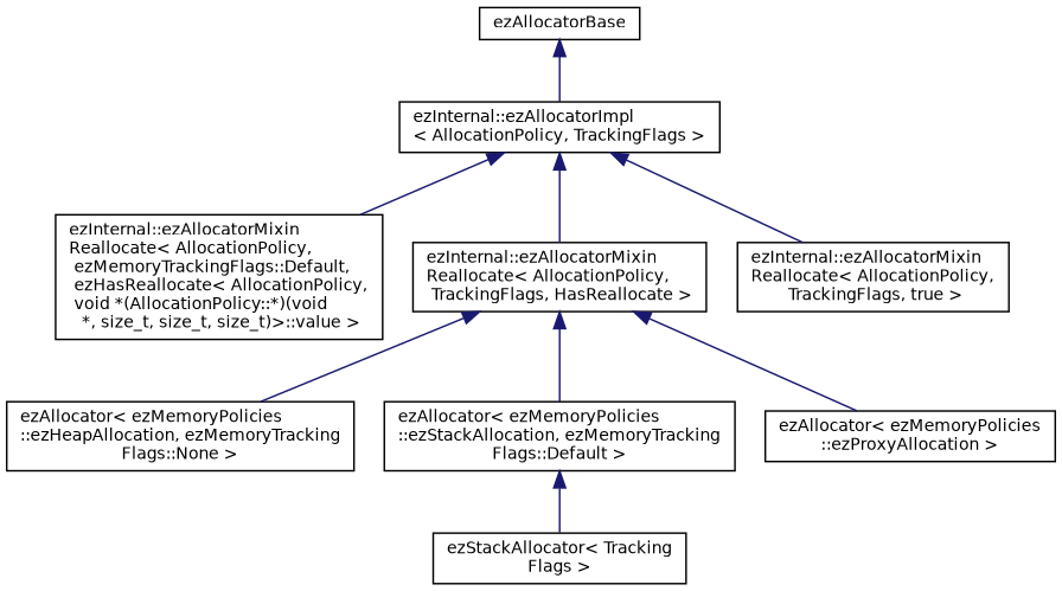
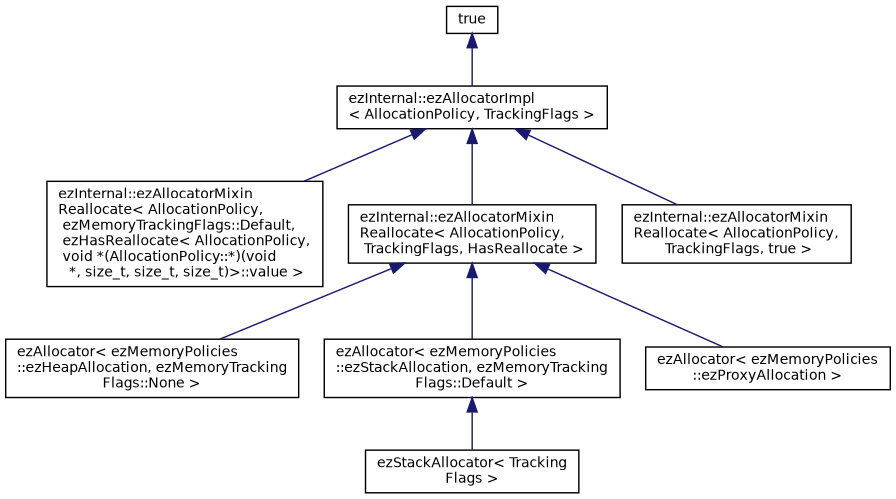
  digraph {
    rankdir=TB
    node [color=black fillcolor=white fontname=Helvetica fontsize=10 shape=record style=filled]
    edge [color=midnightblue dir=back fontname=Helvetica fontsize=10 labelfontname=Helvetica labelfontsize=10 style=solid]
-   n1 [height=0.2 label=ezAllocatorBase width=0.4]
+   n1 [height=0.2 label=true width=0.4]
    n2 [height=0.2 label="ezInternal::ezAllocatorImpl\l\< AllocationPolicy, TrackingFlags \>" width=0.4]
    n3 [height=0.2 label="ezInternal::ezAllocatorMixin\lReallocate\< AllocationPolicy,\l ezMemoryTrackingFlags::Default,\l ezHasReallocate\< AllocationPolicy,\l void *(AllocationPolicy::*)(void\l *, size_t, size_t, size_t)\>::value \>" width=0.4]
    n4 [height=0.2 label="ezInternal::ezAllocatorMixin\lReallocate\< AllocationPolicy,\l TrackingFlags, HasReallocate \>" width=0.4]
    n5 [height=0.2 label="ezInternal::ezAllocatorMixin\lReallocate\< AllocationPolicy,\l TrackingFlags, true \>" width=0.4]
    n6 [height=0.2 label="ezAllocator\< ezMemoryPolicies\l::ezHeapAllocation, ezMemoryTracking\lFlags::None \>" width=0.4]
    n7 [height=0.2 label="ezAllocator\< ezMemoryPolicies\l::ezStackAllocation, ezMemoryTracking\lFlags::Default \>" width=0.4]
    n8 [height=0.2 label="ezAllocator\< ezMemoryPolicies\l::ezProxyAllocation \>" width=0.4]
    n9 [height=0.2 label="ezStackAllocator\< Tracking\lFlags \>" width=0.4]
    n1 -> n2
    n2 -> n3
    n2 -> n4
    n2 -> n5
    n4 -> n6
    n4 -> n7
    n4 -> n8
    n7 -> n9
  }
